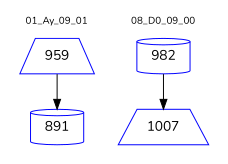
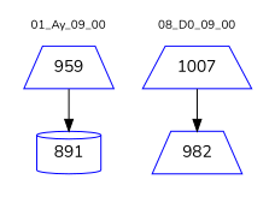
  digraph {
    fontname=Nunito
    node [color=blue fontname=Nunito shape=trapezium]
    edge [color=black fontname=Nunito]
    n1 [label=959]
    n2 [label=891 shape=cylinder]
-   n3 [label=982 shape=cylinder]
+   n3 [label=982]
    n4 [label=1007]
    subgraph cluster_1 {
      color=white
      fontsize=10
-     label="01_Ay_09_01"
+     label="01_Ay_09_00"
      n1
      n2
    }
    subgraph cluster_2 {
      color=white
      fontsize=10
      label="08_D0_09_00"
      n3
      n4
    }
    n1 -> n2
-   n3 -> n4
+   n4 -> n3
  }
